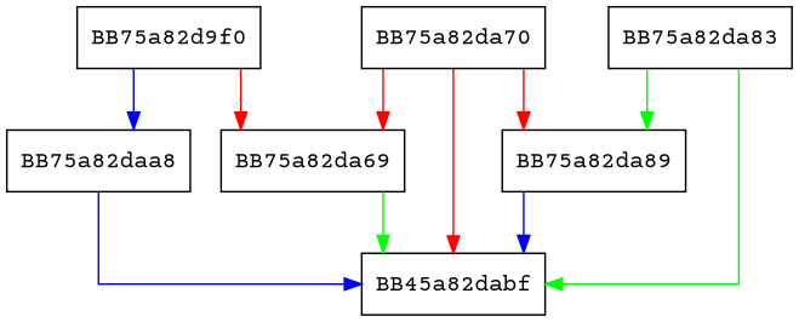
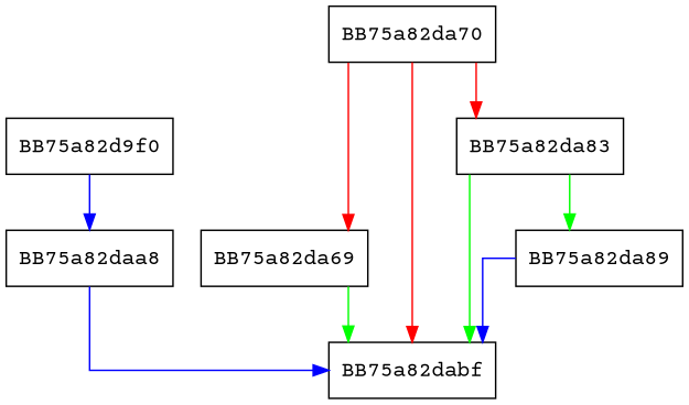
  digraph {
    fontname="Courier Prime"
    splines=ortho
    node [fontname="Courier Prime" shape=box]
    edge [color=red fontname="Courier Prime"]
    BB75a82d9f0
    BB75a82daa8
    BB75a82da69
-   BB75a82dabf [label=BB45a82dabf]
+   BB75a82dabf
    BB75a82da70
    BB75a82da83
    BB75a82da89
    BB75a82d9f0 -> BB75a82daa8 [color=blue]
-   BB75a82d9f0 -> BB75a82da69
    BB75a82daa8 -> BB75a82dabf [color=blue]
    BB75a82da69 -> BB75a82dabf [color=green]
    BB75a82da70 -> BB75a82da69
    BB75a82da70 -> BB75a82dabf
-   BB75a82da70 -> BB75a82da89
+   BB75a82da70 -> BB75a82da83
    BB75a82da83 -> BB75a82dabf [color=green]
    BB75a82da83 -> BB75a82da89 [color=green]
    BB75a82da89 -> BB75a82dabf [color=blue]
  }
